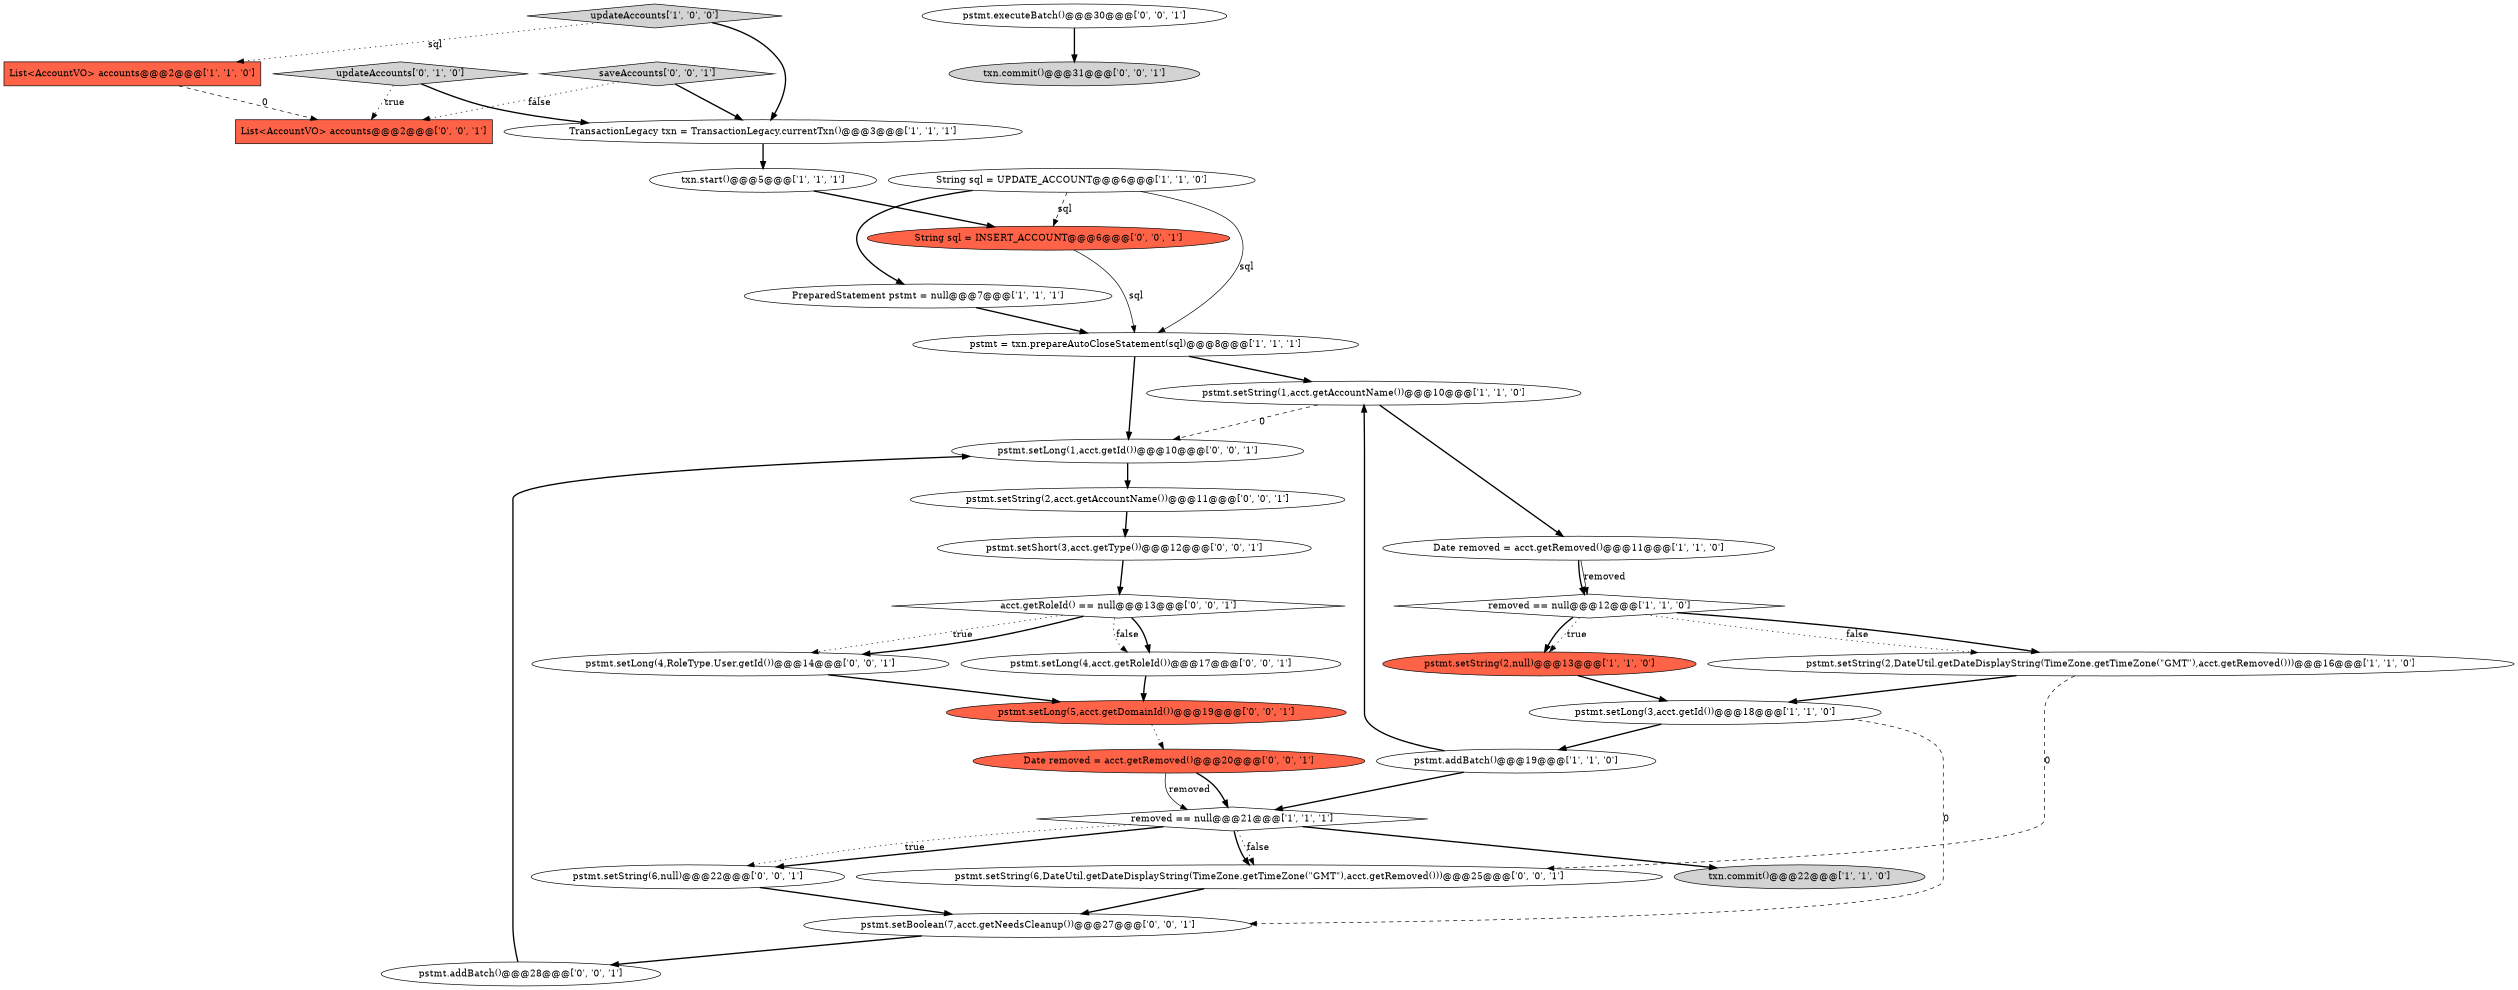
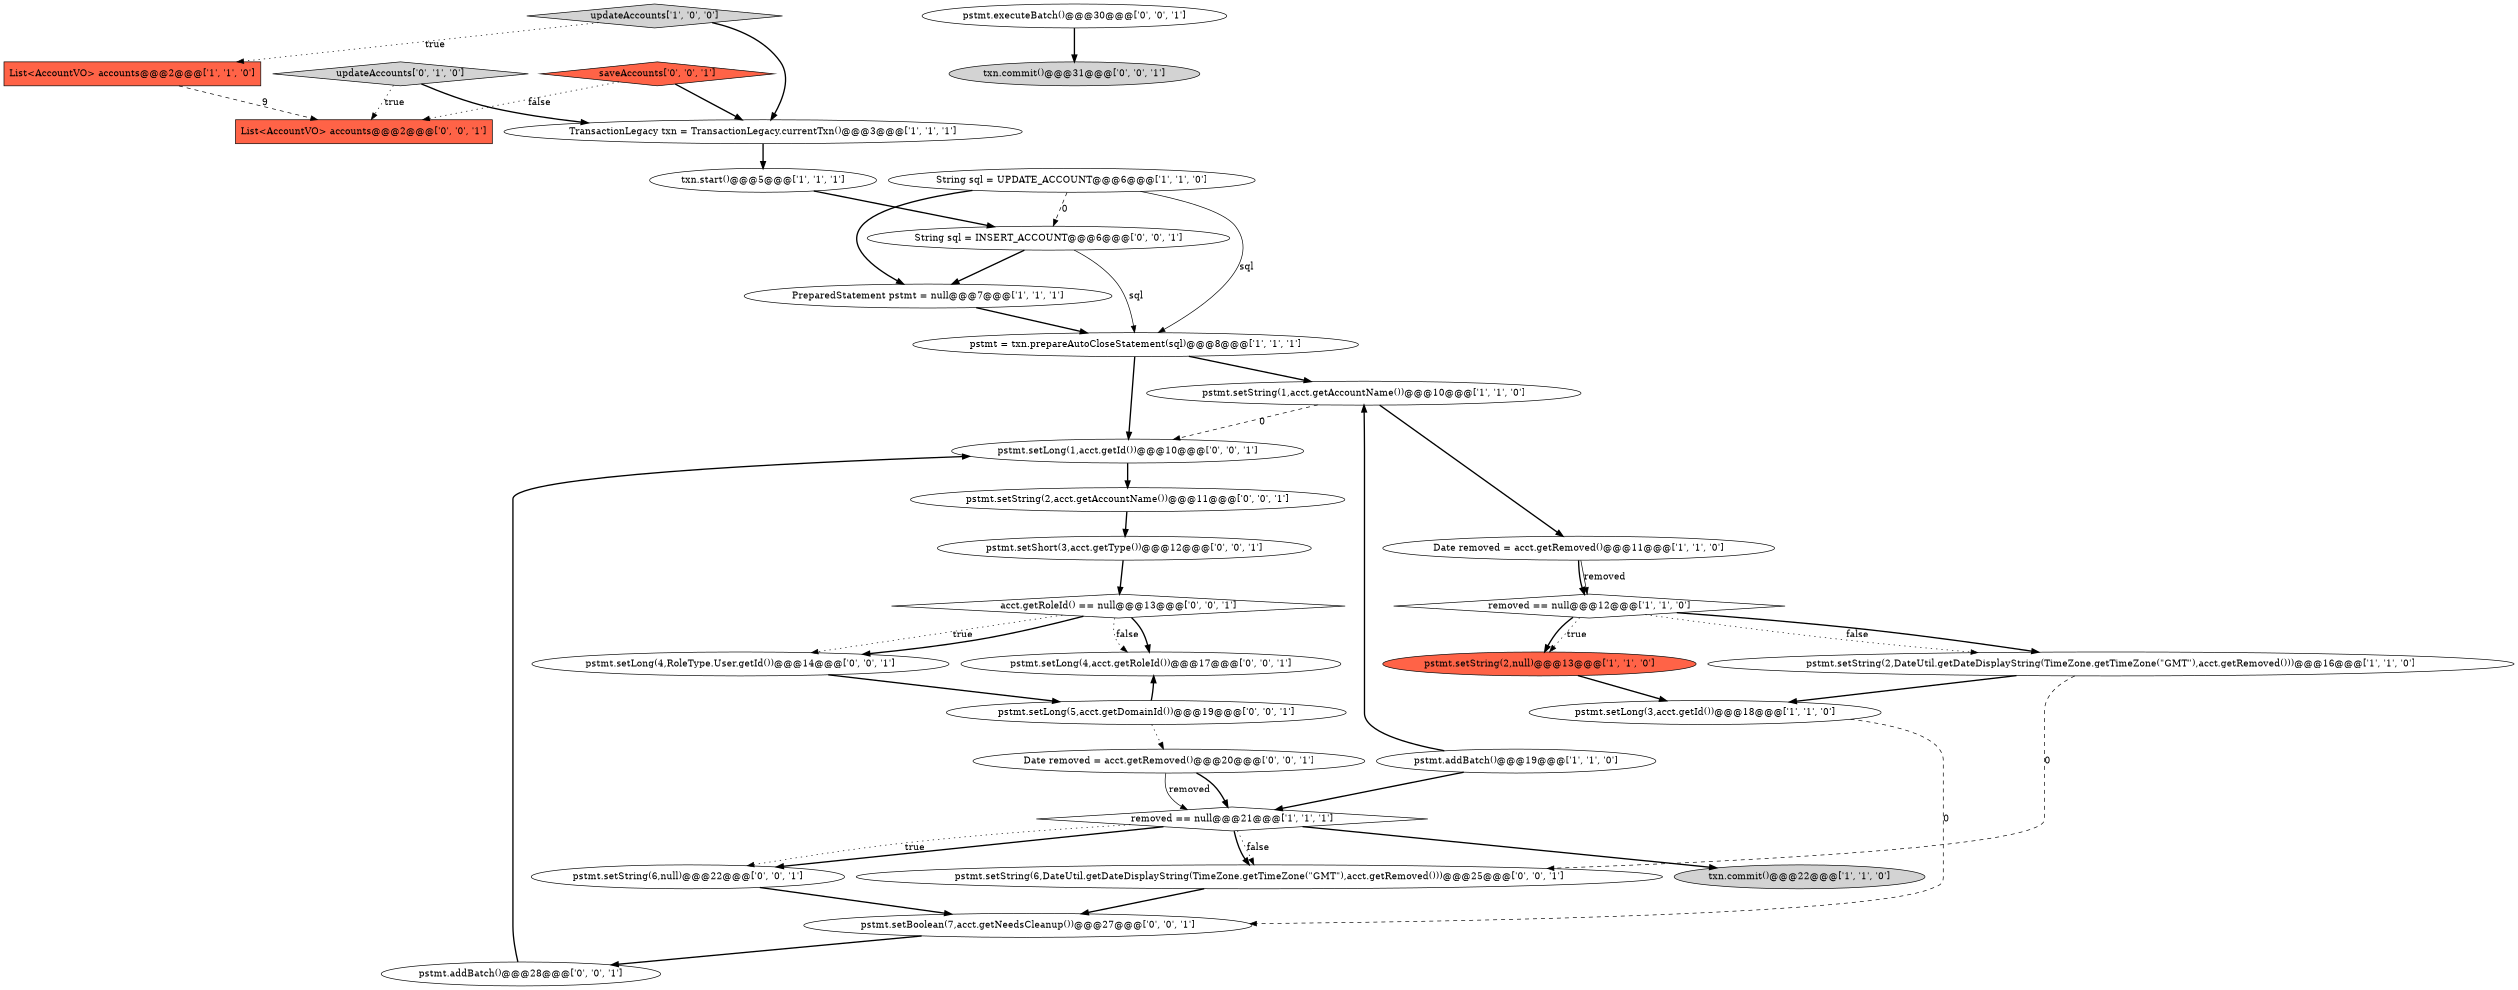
  digraph {
    node [fillcolor=white shape=ellipse style=filled]
    edge [style=bold]
    n1 [fillcolor=lightgray label="updateAccounts['1', '0', '0']" shape=diamond]
    n2 [fillcolor=tomato label="List<AccountVO> accounts@@@2@@@['1', '1', '0']" shape=box]
    n3 [label="TransactionLegacy txn = TransactionLegacy.currentTxn()@@@3@@@['1', '1', '1']"]
    n4 [fillcolor=tomato label="List<AccountVO> accounts@@@2@@@['0', '0', '1']" shape=box]
    n5 [label="txn.start()@@@5@@@['1', '1', '1']"]
-   n6 [fillcolor=tomato label="pstmt.setLong(5,acct.getDomainId())@@@19@@@['0', '0', '1']"]
-   n7 [fillcolor=tomato label="Date removed = acct.getRemoved()@@@20@@@['0', '0', '1']"]
+   n6 [label="pstmt.setLong(5,acct.getDomainId())@@@19@@@['0', '0', '1']"]
+   n7 [label="Date removed = acct.getRemoved()@@@20@@@['0', '0', '1']"]
    n8 [label="removed == null@@@21@@@['1', '1', '1']" shape=diamond]
    n9 [label="pstmt.setLong(4,acct.getRoleId())@@@17@@@['0', '0', '1']"]
-   n10 [fillcolor=lightgray label="saveAccounts['0', '0', '1']" shape=diamond]
+   n10 [fillcolor=tomato label="saveAccounts['0', '0', '1']" shape=diamond]
    n11 [label="pstmt.executeBatch()@@@30@@@['0', '0', '1']"]
    n12 [fillcolor=lightgray label="txn.commit()@@@31@@@['0', '0', '1']"]
    n13 [label="pstmt.setString(2,acct.getAccountName())@@@11@@@['0', '0', '1']"]
    n14 [label="pstmt.setShort(3,acct.getType())@@@12@@@['0', '0', '1']"]
    n15 [label="acct.getRoleId() == null@@@13@@@['0', '0', '1']" shape=diamond]
    n16 [fillcolor=lightgray label="txn.commit()@@@22@@@['1', '1', '0']"]
-   n17 [fillcolor=tomato label="String sql = INSERT_ACCOUNT@@@6@@@['0', '0', '1']"]
+   n17 [label="String sql = INSERT_ACCOUNT@@@6@@@['0', '0', '1']"]
    n18 [label="pstmt = txn.prepareAutoCloseStatement(sql)@@@8@@@['1', '1', '1']"]
    n19 [label="PreparedStatement pstmt = null@@@7@@@['1', '1', '1']"]
    n20 [label="pstmt.setString(1,acct.getAccountName())@@@10@@@['1', '1', '0']"]
    n21 [label="pstmt.setLong(1,acct.getId())@@@10@@@['0', '0', '1']"]
    n22 [label="pstmt.setString(6,DateUtil.getDateDisplayString(TimeZone.getTimeZone(\"GMT\"),acct.getRemoved()))@@@25@@@['0', '0', '1']"]
    n23 [label="pstmt.setBoolean(7,acct.getNeedsCleanup())@@@27@@@['0', '0', '1']"]
    n24 [label="pstmt.addBatch()@@@28@@@['0', '0', '1']"]
    n25 [label="pstmt.setString(6,null)@@@22@@@['0', '0', '1']"]
    n26 [label="removed == null@@@12@@@['1', '1', '0']" shape=diamond]
    n27 [label="pstmt.setString(2,DateUtil.getDateDisplayString(TimeZone.getTimeZone(\"GMT\"),acct.getRemoved()))@@@16@@@['1', '1', '0']"]
    n28 [fillcolor=tomato label="pstmt.setString(2,null)@@@13@@@['1', '1', '0']"]
    n29 [label="pstmt.setLong(3,acct.getId())@@@18@@@['1', '1', '0']"]
    n30 [label="Date removed = acct.getRemoved()@@@11@@@['1', '1', '0']"]
    n31 [label="String sql = UPDATE_ACCOUNT@@@6@@@['1', '1', '0']"]
    n32 [label="pstmt.addBatch()@@@19@@@['1', '1', '0']"]
    n33 [label="pstmt.setLong(4,RoleType.User.getId())@@@14@@@['0', '0', '1']"]
    n34 [fillcolor=lightgray label="updateAccounts['0', '1', '0']" shape=diamond]
-   n1 -> n2 [label=sql style=dotted]
+   n1 -> n2 [label=true style=dotted]
    n1 -> n3
-   n2 -> n4 [label=0 style=dashed]
+   n2 -> n4 [label=9 style=dashed]
    n3 -> n5
    n5 -> n17
    n6 -> n7 [style=dotted]
    n7 -> n8
    n7 -> n8 [label=removed style=solid]
    n8 -> n16
    n8 -> n22 [label=false style=dotted]
    n8 -> n22
    n8 -> n25
    n8 -> n25 [label=true style=dotted]
-   n9 -> n6
+   n6 -> n9
    n10 -> n3
    n10 -> n4 [label=false style=dotted]
    n11 -> n12
    n13 -> n14
    n14 -> n15
    n15 -> n9
    n15 -> n9 [label=false style=dotted]
    n15 -> n33 [label=true style=dotted]
    n15 -> n33
    n17 -> n18 [label=sql style=solid]
+   n17 -> n19
    n18 -> n20
    n18 -> n21
    n19 -> n18
    n20 -> n21 [label=0 style=dashed]
    n20 -> n30
    n21 -> n13
    n22 -> n23
    n23 -> n24
    n24 -> n21
    n25 -> n23
    n26 -> n27
    n26 -> n27 [label=false style=dotted]
    n26 -> n28 [label=true style=dotted]
    n26 -> n28
    n27 -> n22 [label=0 style=dashed]
    n27 -> n29
    n28 -> n29
    n29 -> n23 [label=0 style=dashed]
-   n29 -> n32
    n30 -> n26 [label=removed style=solid]
    n30 -> n26
-   n31 -> n17 [label=sql style=dashed]
+   n31 -> n17 [label=0 style=dashed]
    n31 -> n18 [label=sql style=solid]
    n31 -> n19
    n32 -> n8
    n32 -> n20
    n33 -> n6
    n34 -> n3
    n34 -> n4 [label=true style=dotted]
  }
